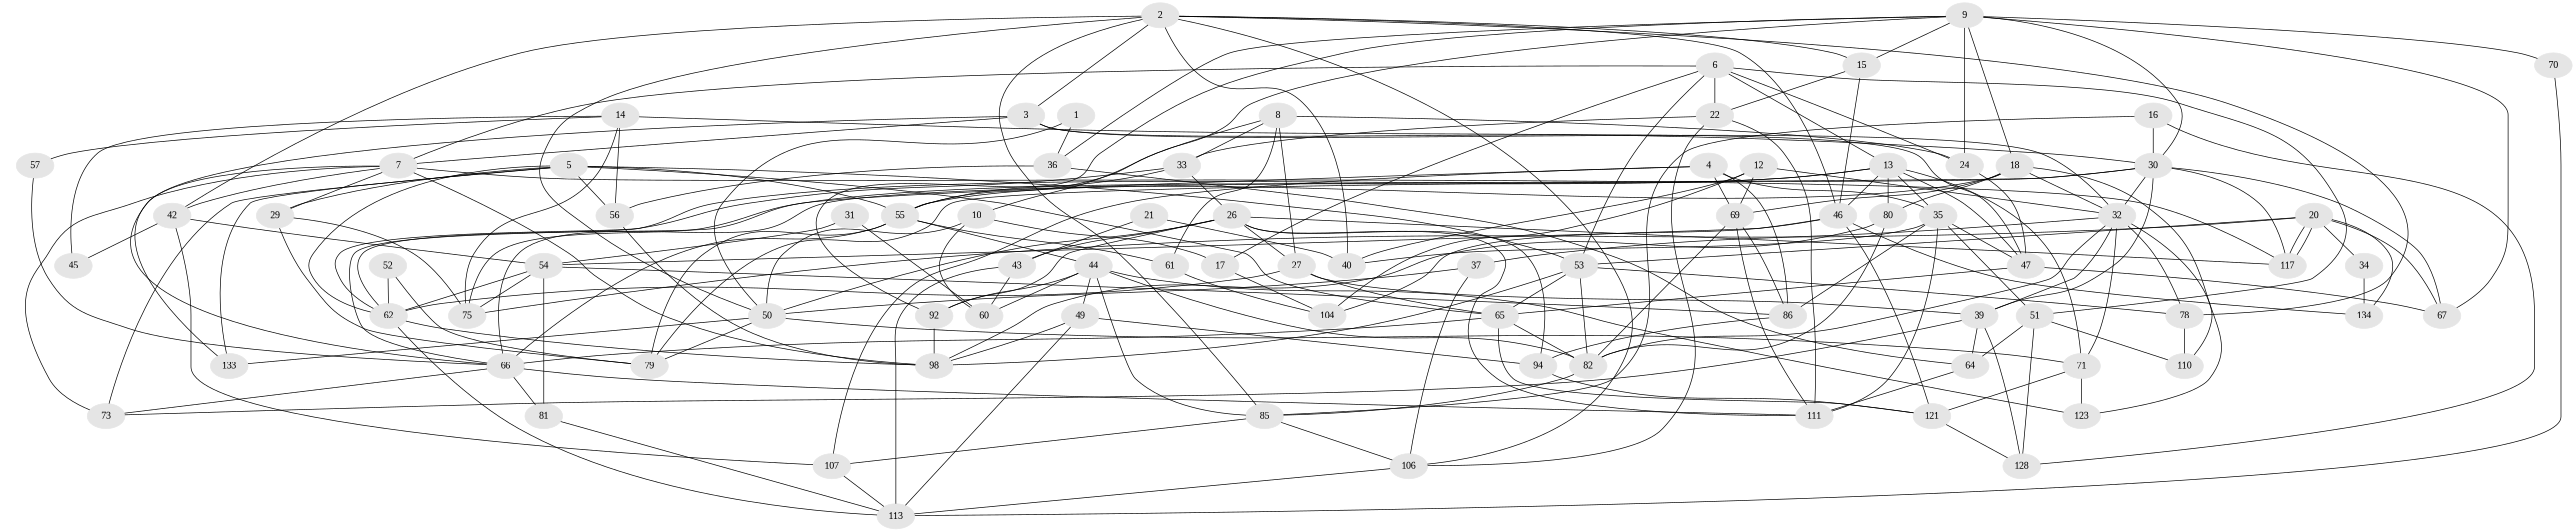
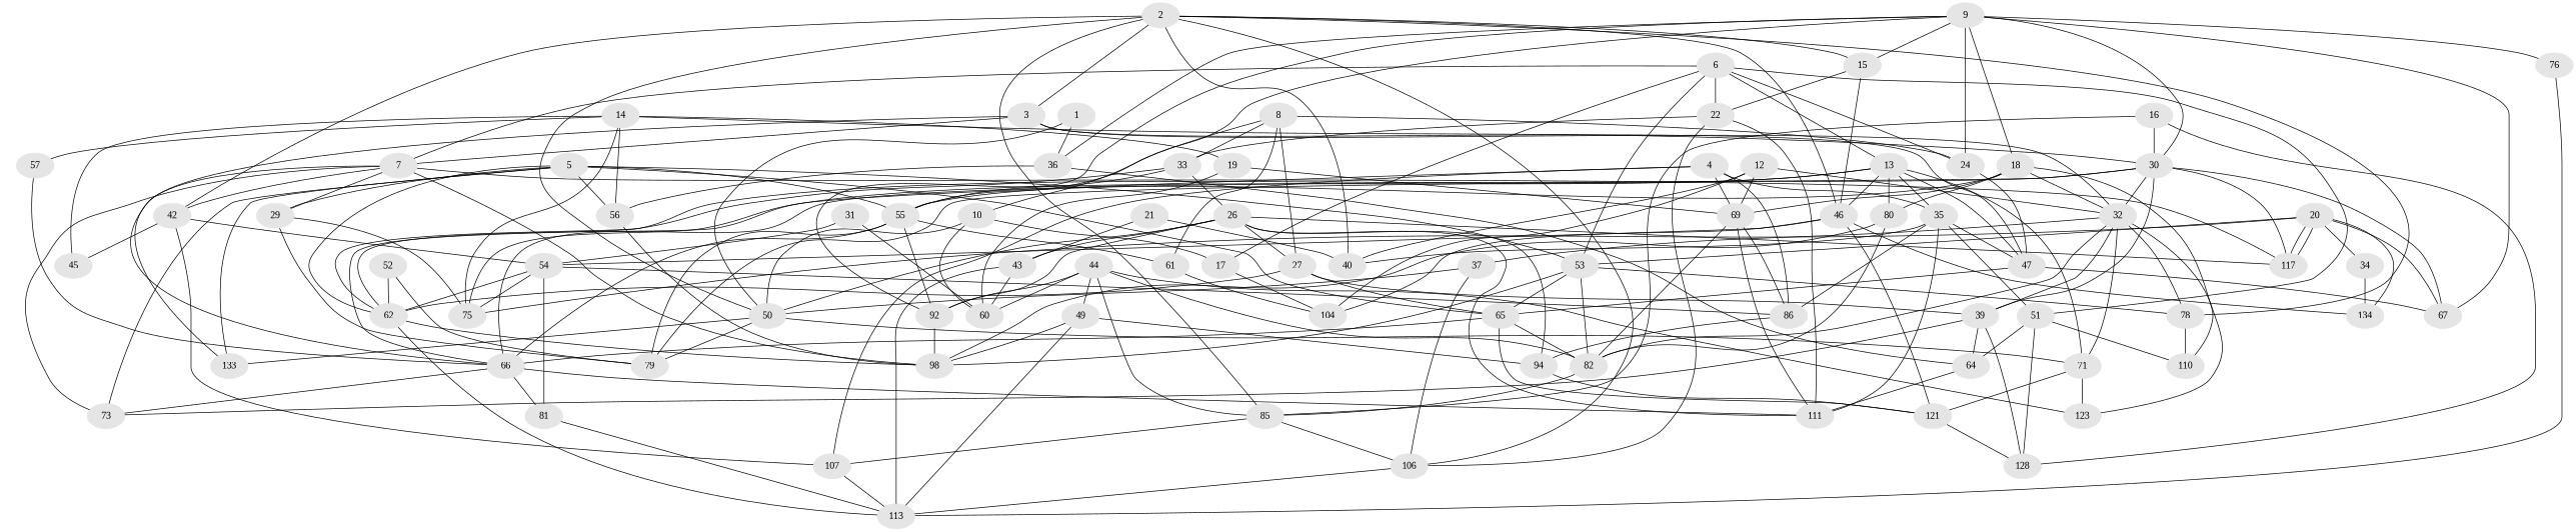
  graph {
    fontname="Liberation Serif"
    node [color=gray90 fontname="Liberation Serif" style=filled]
    edge [fontname="Liberation Serif"]
    1
    36
    50 [super="+91"]
    56 [super="+63"]
    64 [super="+131"]
    133
    71 [super="+100"]
    79
    2 [super="+58"]
    3 [super="+11"]
    15
    40
    42 [super="+125"]
    46 [super="+105"]
    78
    85 [super="+108"]
    106
    7 [super="+89"]
    32 [super="+72"]
    47 [super="+116"]
    66 [super="+70"]
    22
    107
    45
    54 [super="+127"]
    104
    134
    121 [super="+132"]
    110
    113 [super="+130"]
    29
    73
    98
    117
    39 [super="+109"]
    37 [super="+48"]
    82 [super="+84"]
    123
    65 [super="+68"]
    67
    111 [super="+118"]
    81
    35 [super="+95"]
    86 [super="+112"]
    51 [super="+93"]
    4
    69 [super="+102"]
    75 [super="+114"]
    94
    5 [super="+25"]
    53 [super="+59"]
    55 [super="+101"]
    62 [super="+99"]
    61 [super="+103"]
    92 [super="+129"]
    6 [super="+124"]
    13 [super="+97"]
    17
    24 [super="+120"]
    80
    33 [super="+90"]
    128
    8 [super="+83"]
    27 [super="+87"]
    26 [super="+38"]
    9 [super="+23"]
    10 [super="+126"]
    18 [super="+96"]
    30 [super="+41"]
-   76 [label=70]
+   76
    60
    12 [super="+77"]
    14 [super="+119"]
+   19
    57
    16 [super="+88"]
    20 [super="+28"]
    34
    21
    43
    31
    44 [super="+74"]
    49 [super="+115"]
    52
    1 -- 36
    1 -- 50
    36 -- 56
    36 -- 64
    50 -- 133
    50 -- 71
    50 -- 79
    56 -- 98
    64 -- 111
    71 -- 121
    71 -- 123
    2 -- 50
    2 -- 3
    2 -- 15
    2 -- 40
    2 -- 42
    2 -- 46
    2 -- 78
    2 -- 85
    2 -- 106
    3 -- 7
    3 -- 32
    3 -- 47
    3 -- 66
    15 -- 46
    15 -- 22
    42 -- 107
    42 -- 45
    42 -- 54
    46 -- 54
    46 -- 104
    46 -- 134
    46 -- 121
    78 -- 110
    85 -- 106
    85 -- 107
    106 -- 113
    7 -- 133
    7 -- 42
    7 -- 29
    7 -- 73
    7 -- 98
    7 -- 117
    32 -- 71
    32 -- 78
    32 -- 39
    32 -- 37
    32 -- 82
    32 -- 123
    47 -- 65
    47 -- 67
    66 -- 73
    66 -- 111
    66 -- 81
    22 -- 106
    22 -- 111
    22 -- 33
    107 -- 113
    54 -- 81
    54 -- 86
    54 -- 75
    54 -- 62
    121 -- 128
    29 -- 79
    29 -- 75
    39 -- 64
    39 -- 73
    39 -- 128
    37 -- 50
    37 -- 106
    82 -- 85
    65 -- 66
    65 -- 121
    65 -- 82
    81 -- 113
    35 -- 40
    35 -- 47
    35 -- 111
    35 -- 86
    35 -- 51
    86 -- 94
    51 -- 64
    51 -- 110
    51 -- 128
    4 -- 107
    4 -- 35
    4 -- 86
    4 -- 69
    4 -- 75
    69 -- 82
    69 -- 111
    69 -- 86
    94 -- 121
    5 -- 56
    5 -- 133
    5 -- 29
    5 -- 73
    5 -- 65
    5 -- 53
    5 -- 55
    5 -- 62
    53 -- 78
    53 -- 98
    53 -- 82
    53 -- 65
    55 -- 79
    55 -- 66
    55 -- 61
-   55 -- 44
+   55 -- 92
    62 -- 113
    62 -- 98
    61 -- 104
    92 -- 98
    6 -- 7
    6 -- 22
    6 -- 51
    6 -- 53
    6 -- 13
    6 -- 17
    6 -- 24
    13 -- 71
    13 -- 46
    13 -- 47
    13 -- 66
    13 -- 35
    13 -- 62
    13 -- 80
    17 -- 104
    24 -- 47
    80 -- 98
    80 -- 82
    33 -- 55
    33 -- 62
    33 -- 26
    8 -- 55
    8 -- 61
    8 -- 24
    8 -- 33
    8 -- 27
    27 -- 39
    27 -- 65
    27 -- 62
    26 -- 50
    26 -- 117
    26 -- 111
    26 -- 94
    26 -- 92
    26 -- 27
    26 -- 43
    9 -- 36
    9 -- 15
    9 -- 67
    9 -- 92
    9 -- 24
    9 -- 10
    9 -- 18
    9 -- 30
    9 -- 76
    10 -- 50
    10 -- 17
    10 -- 60
    18 -- 32
    18 -- 110
    18 -- 69
    18 -- 55 [weight=2]
    18 -- 80
    30 -- 79
    30 -- 32
    30 -- 66
    30 -- 117
    30 -- 39
    30 -- 67
    76 -- 113
    12 -- 40
    12 -- 32
    12 -- 104
    12 -- 69
    14 -- 56
    14 -- 45
    14 -- 75
    14 -- 30
+   14 -- 19
    14 -- 57
+   19 -- 69
+   19 -- 60
    57 -- 66
    16 -- 85
    16 -- 128
    16 -- 30
    20 -- 134
    20 -- 117
    20 -- 117
    20 -- 67
    20 -- 75
    20 -- 53
    20 -- 34
    34 -- 134
    21 -- 40
    21 -- 43
    43 -- 113
    43 -- 60
    31 -- 54
    31 -- 60
    44 -- 85
    44 -- 82
    44 -- 123
    44 -- 92
    44 -- 60
    44 -- 49
    49 -- 113
    49 -- 98
    49 -- 94
    52 -- 79
    52 -- 62
  }
